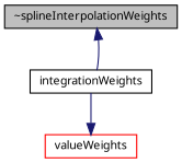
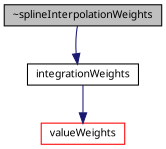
  digraph {
    fontname="Noto Sans"
    rankdir=TB
    node [color=black fontname="Noto Sans" fontsize=10 shape=record]
    edge [color=midnightblue fontname="Noto Sans" fontsize=10 labelfontname=Helvetica labelfontsize=10 style=solid]
    n1 [fillcolor=grey75 fontcolor=black height=0.2 label="~splineInterpolationWeights" style=filled width=0.4]
    n2 [height=0.2 label=integrationWeights width=0.4]
    n3 [color=red height=0.2 label=valueWeights width=0.4]
-   n2 -> n1
+   n1 -> n2
    n2 -> n3
  }
